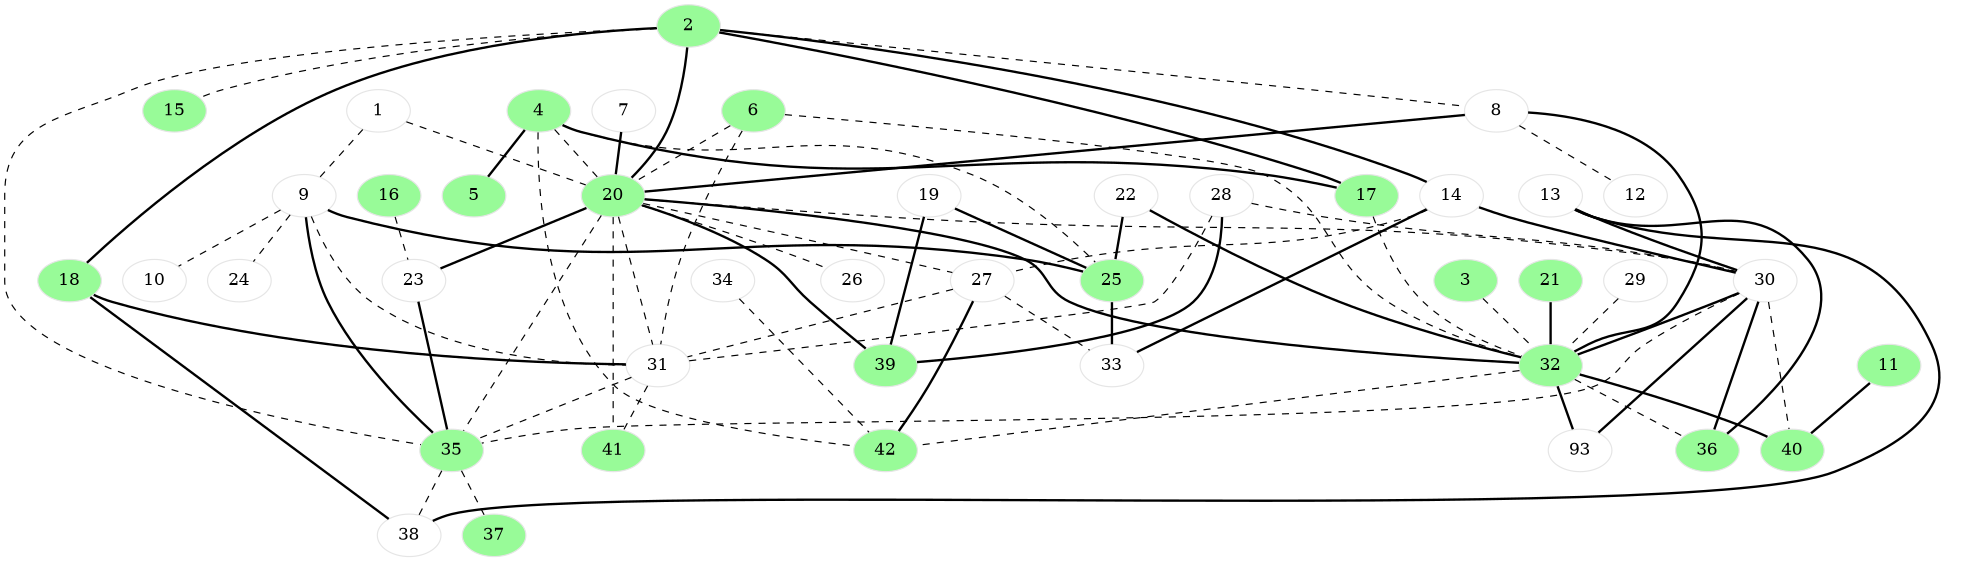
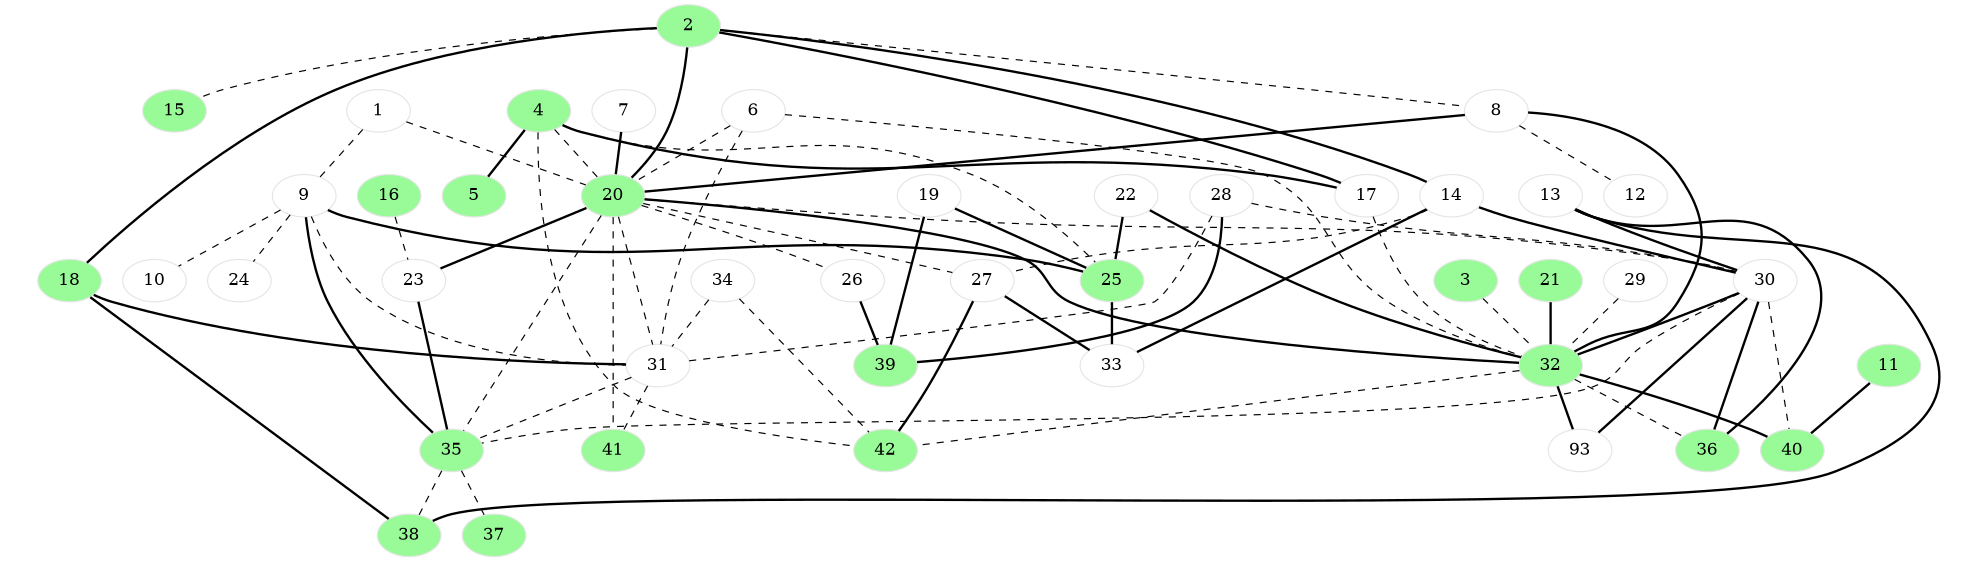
  graph {
    node [color=gray90 fillcolor=white style=filled]
    edge [style=dashed weight=1.0]
    1
    9
    20 [fillcolor=palegreen]
    35 [fillcolor=palegreen]
    25 [fillcolor=palegreen]
    31
    10
    24
    32 [fillcolor=palegreen]
    39 [fillcolor=palegreen]
    30
    27
    23
    26
    41 [fillcolor=palegreen]
    2 [fillcolor=palegreen]
    8
    14
    15 [fillcolor=palegreen]
-   17 [fillcolor=palegreen]
+   17
    18 [fillcolor=palegreen]
    12
    33
-   38
+   38 [fillcolor=palegreen]
    37 [fillcolor=palegreen]
    3 [fillcolor=palegreen]
    42 [fillcolor=palegreen]
    36 [fillcolor=palegreen]
    40 [fillcolor=palegreen]
    n30 [label=93]
    4 [fillcolor=palegreen]
    5 [fillcolor=palegreen]
-   6 [fillcolor=palegreen]
+   6
    7
    11 [fillcolor=palegreen]
    13
    16 [fillcolor=palegreen]
    19
    21 [fillcolor=palegreen]
    22
    28
    29
    34
    1 -- 9
    1 -- 20
    9 -- 35 [style=bold]
    9 -- 25 [style=bold]
    9 -- 31
    9 -- 10
    9 -- 24
    20 -- 35
    20 -- 31
    20 -- 32 [style=bold]
-   20 -- 39 [style=bold]
+   26 -- 39 [style=bold]
    20 -- 30
    20 -- 27 [weight=2.0]
    20 -- 23 [style=bold weight=2.0]
    20 -- 26
    20 -- 41
    35 -- 38
    35 -- 37
    25 -- 33 [style=bold]
    31 -- 35
    31 -- 41
    32 -- 42
    32 -- 36
    32 -- 40 [style=bold]
    32 -- n30 [style=bold]
    30 -- 35
    30 -- 32 [style=bold weight=2.0]
    30 -- 36 [style=bold]
    30 -- 40
    30 -- n30 [style=bold]
-   27 -- 31 [weight=2.0]
-   27 -- 33
+   34 -- 31 [weight=2.0]
+   27 -- 33 [style=bold]
    27 -- 42 [style=bold]
    23 -- 35 [style=bold]
    2 -- 20 [style=bold]
-   2 -- 35
    2 -- 8
    2 -- 14 [style=bold]
    2 -- 15
    2 -- 17 [style=bold]
    2 -- 18 [style=bold]
    8 -- 20 [style=bold]
    8 -- 32 [style=bold]
    8 -- 12
    14 -- 30 [style=bold]
    14 -- 27
    14 -- 33 [style=bold]
    17 -- 32
    18 -- 31 [style=bold]
    18 -- 38 [style=bold]
    3 -- 32
    4 -- 20 [weight=2.0]
    4 -- 25
    4 -- 17 [style=bold]
    4 -- 42
    4 -- 5 [style=bold]
    6 -- 20
    6 -- 31
    6 -- 32
    7 -- 20 [style=bold]
    11 -- 40 [style=bold]
    13 -- 30 [style=bold]
    13 -- 38 [style=bold]
    13 -- 36 [style=bold]
    16 -- 23
    19 -- 25 [style=bold]
    19 -- 39 [style=bold]
    21 -- 32 [style=bold weight=2.0]
    22 -- 25 [style=bold]
    22 -- 32 [style=bold]
    28 -- 31
    28 -- 39 [style=bold]
    28 -- 30
    29 -- 32
    34 -- 42
  }
